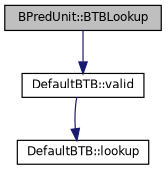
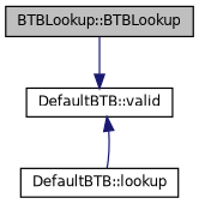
  digraph {
    rankdir=TB
    node [color=black fillcolor=white fontname=Helvetica fontsize=10 shape=record style=filled]
    edge [color=midnightblue fontname=Helvetica fontsize=10 labelfontname=Helvetica labelfontsize=10 style=solid]
-   n1 [fillcolor=grey75 fontcolor=black height=0.2 label="BPredUnit::BTBLookup" width=0.4]
+   n1 [fillcolor=grey75 fontcolor=black height=0.2 label="BTBLookup::BTBLookup" width=0.4]
    n2 [height=0.2 label="DefaultBTB::valid" width=0.4]
    n3 [height=0.2 label="DefaultBTB::lookup" width=0.4]
    n1 -> n2
-   n2 -> n3
+   n3 -> n2
  }
